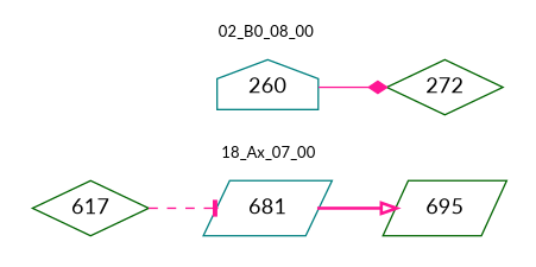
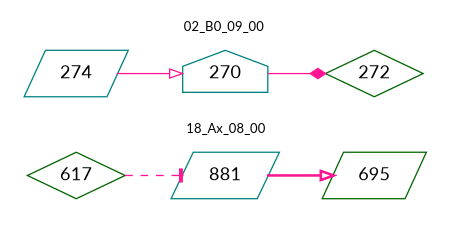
  digraph {
    fontname=Lato
    rankdir=LR
    node [color=darkgreen fontname=Lato shape=parallelogram]
    edge [arrowhead=onormal color=deeppink fontname=Lato style=solid]
    n1 [label=617 shape=diamond]
-   n2 [color=teal label=681]
+   n2 [color=teal label=881]
    n3 [label=695]
-   n5 [color=teal label=260 shape=house]
+   n4 [color=teal label=274]
+   n5 [color=teal label=270 shape=house]
    n6 [label=272 shape=diamond]
    subgraph cluster_1 {
      color=white
      fontsize=10
-     label="18_Ax_07_00"
+     label="18_Ax_08_00"
      n1
      n2
      n3
    }
    subgraph cluster_2 {
      color=white
      fontsize=10
-     label="02_B0_08_00"
+     label="02_B0_09_00"
+     n4
      n5
      n6
    }
    n1 -> n2 [arrowhead=tee style=dashed]
    n2 -> n3 [style=bold]
+   n4 -> n5
    n5 -> n6 [arrowhead=diamond]
  }
